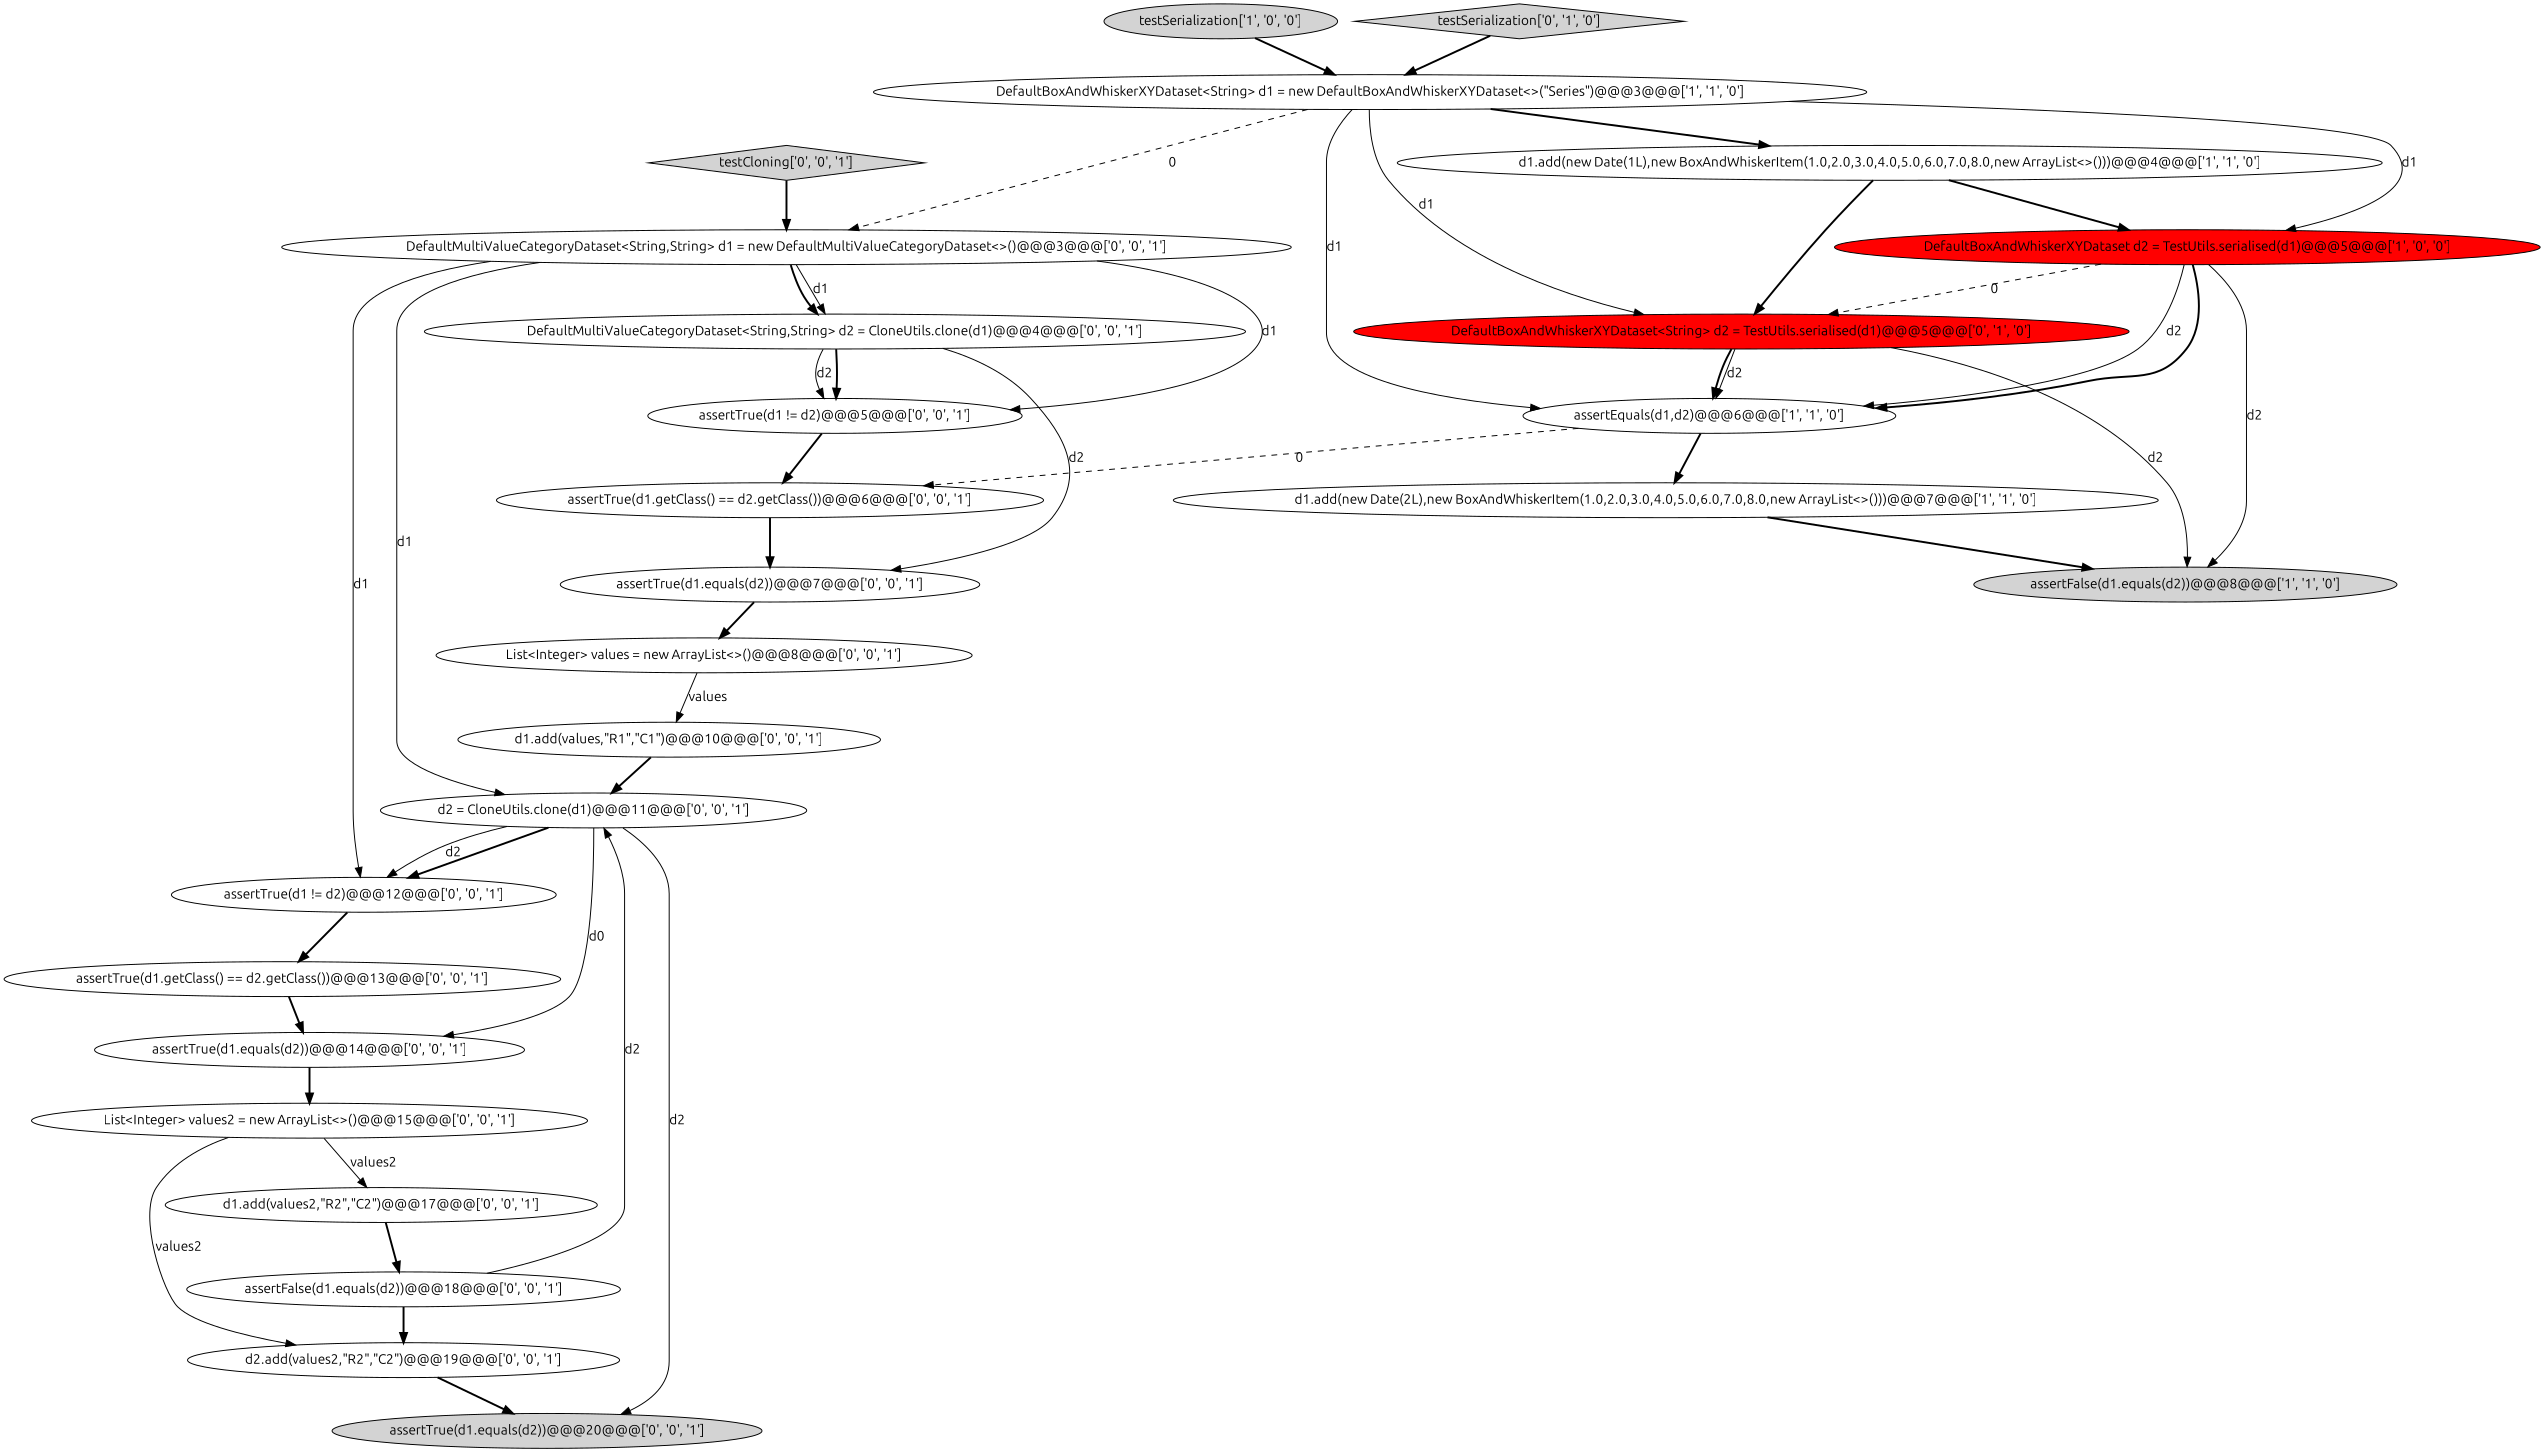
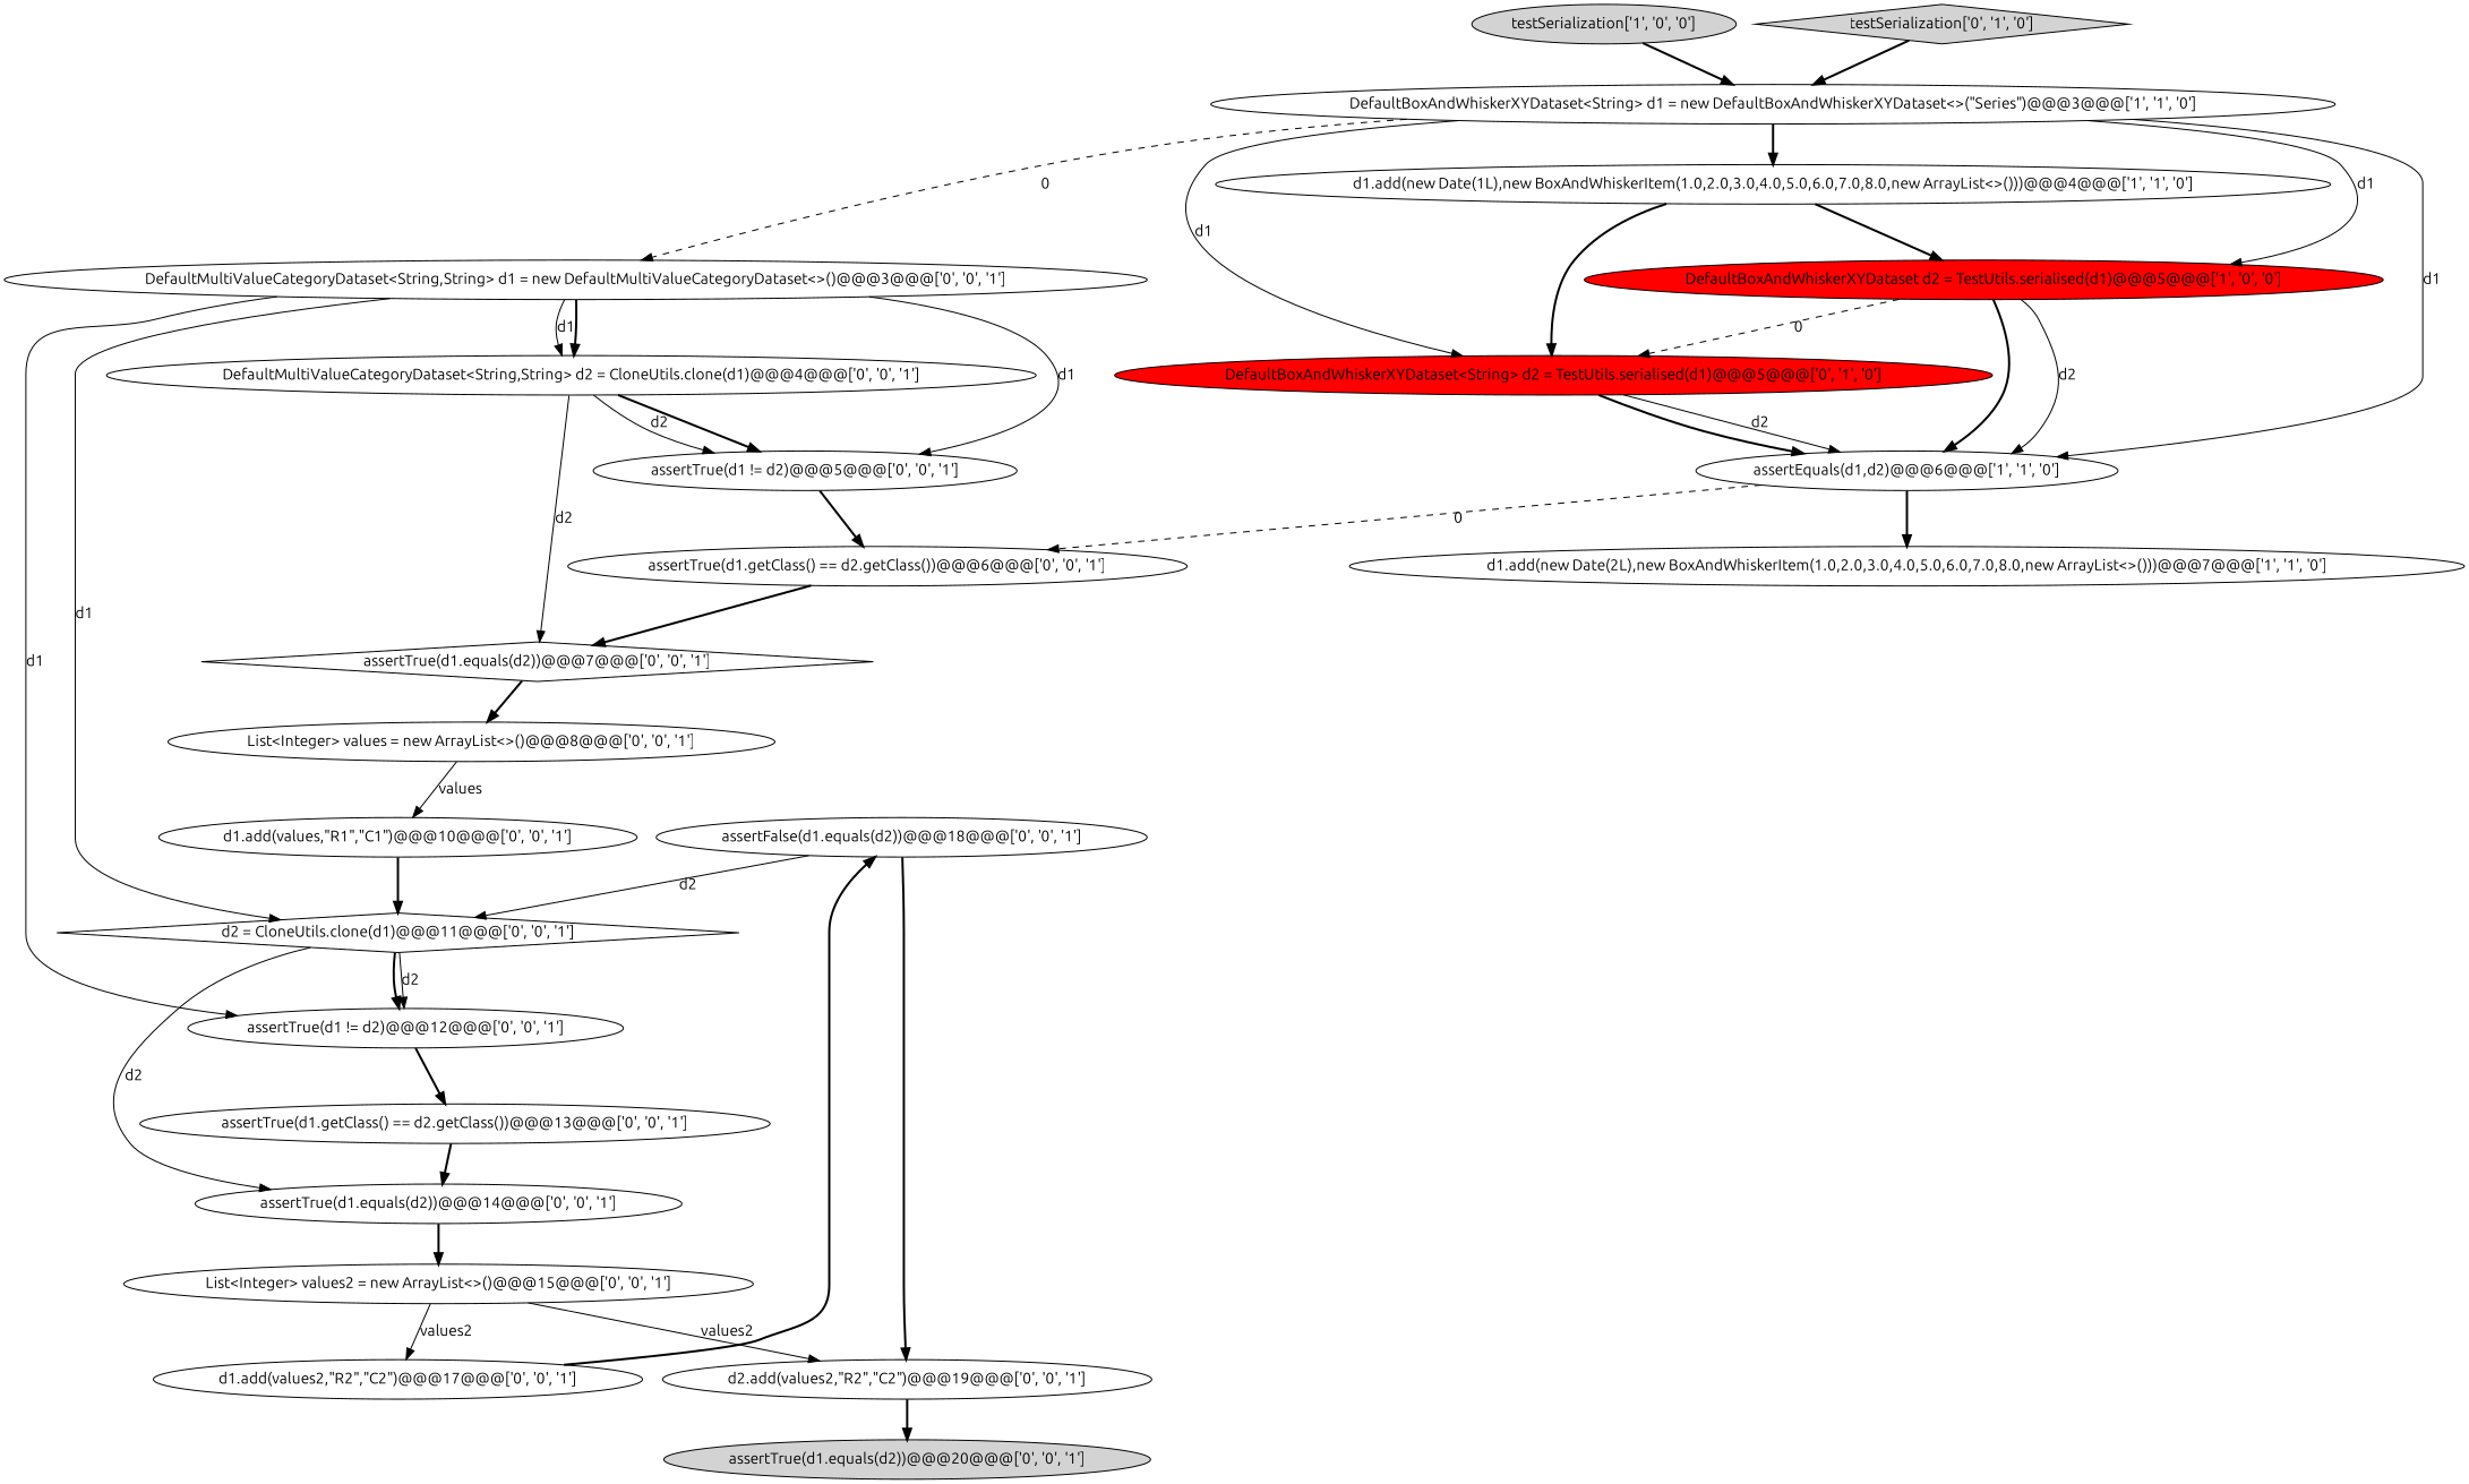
  digraph {
    fontname=Ubuntu
    node [fillcolor=white fontname=Ubuntu shape=ellipse style=filled]
    edge [fontname=Ubuntu style=bold]
    n1 [label="d2.add(values2,\"R2\",\"C2\")@@@19@@@['0', '0', '1']"]
    n2 [fillcolor=lightgray label="assertTrue(d1.equals(d2))@@@20@@@['0', '0', '1']"]
    n3 [fillcolor=lightgray label="testSerialization['1', '0', '0']"]
    n4 [label="DefaultBoxAndWhiskerXYDataset<String> d1 = new DefaultBoxAndWhiskerXYDataset<>(\"Series\")@@@3@@@['1', '1', '0']"]
    n5 [fillcolor=red label="DefaultBoxAndWhiskerXYDataset<String> d2 = TestUtils.serialised(d1)@@@5@@@['0', '1', '0']"]
    n6 [label="assertEquals(d1,d2)@@@6@@@['1', '1', '0']"]
    n7 [label="DefaultMultiValueCategoryDataset<String,String> d1 = new DefaultMultiValueCategoryDataset<>()@@@3@@@['0', '0', '1']"]
    n8 [label="d1.add(new Date(1L),new BoxAndWhiskerItem(1.0,2.0,3.0,4.0,5.0,6.0,7.0,8.0,new ArrayList<>()))@@@4@@@['1', '1', '0']"]
    n9 [fillcolor=red label="DefaultBoxAndWhiskerXYDataset d2 = TestUtils.serialised(d1)@@@5@@@['1', '0', '0']"]
    n10 [label="d1.add(values,\"R1\",\"C1\")@@@10@@@['0', '0', '1']"]
-   n11 [label="d2 = CloneUtils.clone(d1)@@@11@@@['0', '0', '1']"]
+   n11 [label="d2 = CloneUtils.clone(d1)@@@11@@@['0', '0', '1']" shape=diamond]
    n12 [label="assertTrue(d1 != d2)@@@12@@@['0', '0', '1']"]
    n13 [label="assertTrue(d1.equals(d2))@@@14@@@['0', '0', '1']"]
-   n14 [fillcolor=lightgray label="assertFalse(d1.equals(d2))@@@8@@@['1', '1', '0']"]
    n15 [label="assertTrue(d1.getClass() == d2.getClass())@@@6@@@['0', '0', '1']"]
    n16 [label="d1.add(new Date(2L),new BoxAndWhiskerItem(1.0,2.0,3.0,4.0,5.0,6.0,7.0,8.0,new ArrayList<>()))@@@7@@@['1', '1', '0']"]
-   n17 [label="assertTrue(d1.equals(d2))@@@7@@@['0', '0', '1']"]
+   n17 [label="assertTrue(d1.equals(d2))@@@7@@@['0', '0', '1']" shape=diamond]
    n18 [label="List<Integer> values = new ArrayList<>()@@@8@@@['0', '0', '1']"]
    n19 [label="d1.add(values2,\"R2\",\"C2\")@@@17@@@['0', '0', '1']"]
    n20 [label="assertFalse(d1.equals(d2))@@@18@@@['0', '0', '1']"]
-   n21 [fillcolor=lightgray label="testCloning['0', '0', '1']" shape=diamond]
    n22 [label="assertTrue(d1 != d2)@@@5@@@['0', '0', '1']"]
    n23 [label="DefaultMultiValueCategoryDataset<String,String> d2 = CloneUtils.clone(d1)@@@4@@@['0', '0', '1']"]
    n24 [label="assertTrue(d1.getClass() == d2.getClass())@@@13@@@['0', '0', '1']"]
    n25 [label="List<Integer> values2 = new ArrayList<>()@@@15@@@['0', '0', '1']"]
    n26 [fillcolor=lightgray label="testSerialization['0', '1', '0']" shape=diamond]
    n1 -> n2
    n3 -> n4
    n4 -> n5 [label=d1 style=solid]
    n4 -> n6 [label=d1 style=solid]
    n4 -> n7 [label=0 style=dashed]
    n4 -> n8
    n4 -> n9 [label=d1 style=solid]
    n5 -> n6 [label=d2 style=solid]
    n5 -> n6
-   n5 -> n14 [label=d2 style=solid]
    n6 -> n15 [label=0 style=dashed]
    n6 -> n16
    n7 -> n11 [label=d1 style=solid]
    n7 -> n12 [label=d1 style=solid]
    n7 -> n22 [label=d1 style=solid]
    n7 -> n23 [label=d1 style=solid]
    n7 -> n23
    n8 -> n5
    n8 -> n9
    n9 -> n5 [label=0 style=dashed]
    n9 -> n6 [label=d2 style=solid]
    n9 -> n6
-   n9 -> n14 [label=d2 style=solid]
    n10 -> n11
-   n11 -> n2 [label=d2 style=solid]
    n11 -> n12
    n11 -> n12 [label=d2 style=solid]
-   n11 -> n13 [label=d0 style=solid]
+   n11 -> n13 [label=d2 style=solid]
    n12 -> n24
    n13 -> n25
    n15 -> n17
-   n16 -> n14
    n17 -> n18
    n18 -> n10 [label=values style=solid]
    n19 -> n20
    n20 -> n1
    n20 -> n11 [label=d2 style=solid]
-   n21 -> n7
    n22 -> n15
    n23 -> n17 [label=d2 style=solid]
    n23 -> n22
    n23 -> n22 [label=d2 style=solid]
    n24 -> n13
    n25 -> n1 [label=values2 style=solid]
    n25 -> n19 [label=values2 style=solid]
    n26 -> n4
  }
